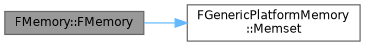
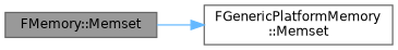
  digraph {
    rankdir=LR
    node [fontname=Helvetica fontsize=10 shape=box style=filled]
-   n1 [color=gray40 fillcolor=grey60 fontcolor=black height=0.2 label="FMemory::FMemory" width=0.4]
+   n1 [color=gray40 fillcolor=grey60 fontcolor=black height=0.2 label="FMemory::Memset" width=0.4]
    n2 [color=grey40 fillcolor=white height=0.2 label="FGenericPlatformMemory\l::Memset" width=0.4]
    n1 -> n2 [color=steelblue1 fontname=Helvetica fontsize=10 labelfontname=Helvetica labelfontsize=10 style=solid]
  }
